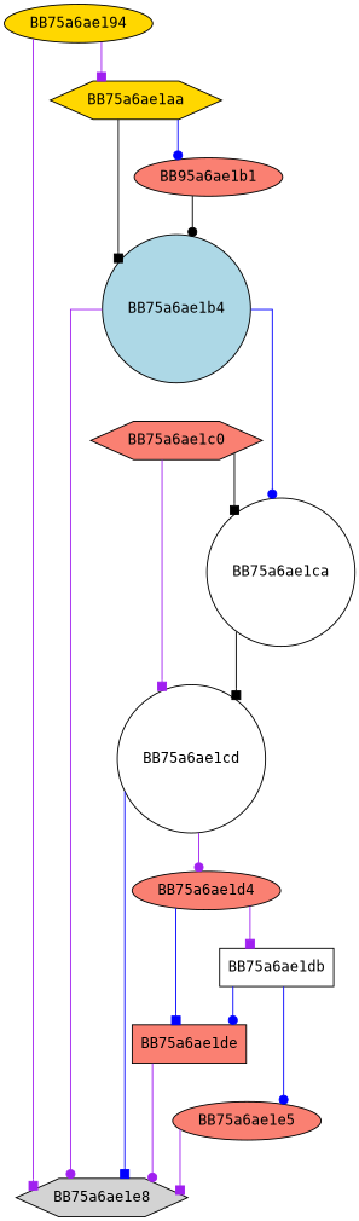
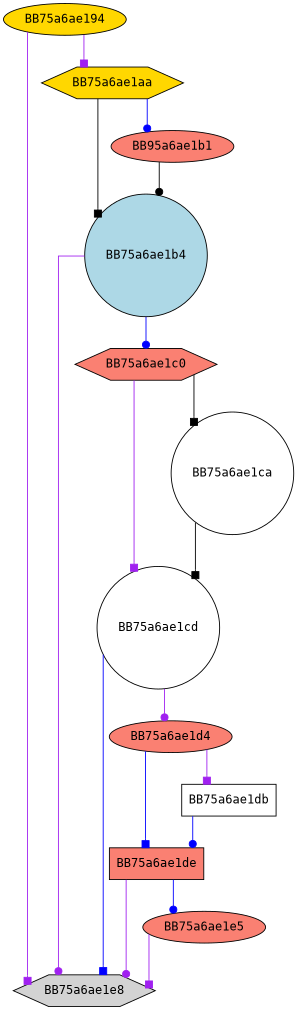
  digraph {
    fontname="DejaVu Sans Mono"
    splines=ortho
    node [fillcolor=salmon fontname="DejaVu Sans Mono" shape=ellipse style=filled]
    edge [arrowhead=box color=purple fontname="DejaVu Sans Mono"]
    BB75a6ae194 [fillcolor=gold]
    BB75a6ae1e8 [fillcolor=lightgrey shape=hexagon]
    BB75a6ae1aa [fillcolor=gold shape=hexagon]
    BB75a6ae1b4 [fillcolor=lightblue shape=circle]
    n5 [label=BB95a6ae1b1]
    BB75a6ae1c0 [shape=hexagon]
    BB75a6ae1cd [fillcolor=white shape=circle]
    BB75a6ae1ca [fillcolor=white shape=circle]
    BB75a6ae1d4
    BB75a6ae1de [shape=box]
    BB75a6ae1db [fillcolor=white shape=box]
    BB75a6ae1e5
    BB75a6ae194 -> BB75a6ae1e8
    BB75a6ae194 -> BB75a6ae1aa
    BB75a6ae1aa -> BB75a6ae1b4 [color=black]
    BB75a6ae1aa -> n5 [arrowhead=dot color=blue]
    BB75a6ae1b4 -> BB75a6ae1e8 [arrowhead=dot]
-   BB75a6ae1b4 -> BB75a6ae1ca [arrowhead=dot color=blue]
+   BB75a6ae1b4 -> BB75a6ae1c0 [arrowhead=dot color=blue]
    n5 -> BB75a6ae1b4 [arrowhead=dot color=black]
    BB75a6ae1c0 -> BB75a6ae1cd
    BB75a6ae1c0 -> BB75a6ae1ca [color=black]
    BB75a6ae1cd -> BB75a6ae1e8 [color=blue]
    BB75a6ae1cd -> BB75a6ae1d4 [arrowhead=dot]
    BB75a6ae1ca -> BB75a6ae1cd [color=black]
    BB75a6ae1d4 -> BB75a6ae1de [color=blue]
    BB75a6ae1d4 -> BB75a6ae1db
    BB75a6ae1de -> BB75a6ae1e8 [arrowhead=dot]
-   BB75a6ae1db -> BB75a6ae1e5 [arrowhead=dot color=blue]
+   BB75a6ae1de -> BB75a6ae1e5 [arrowhead=dot color=blue]
    BB75a6ae1db -> BB75a6ae1de [arrowhead=dot color=blue]
    BB75a6ae1e5 -> BB75a6ae1e8
  }
